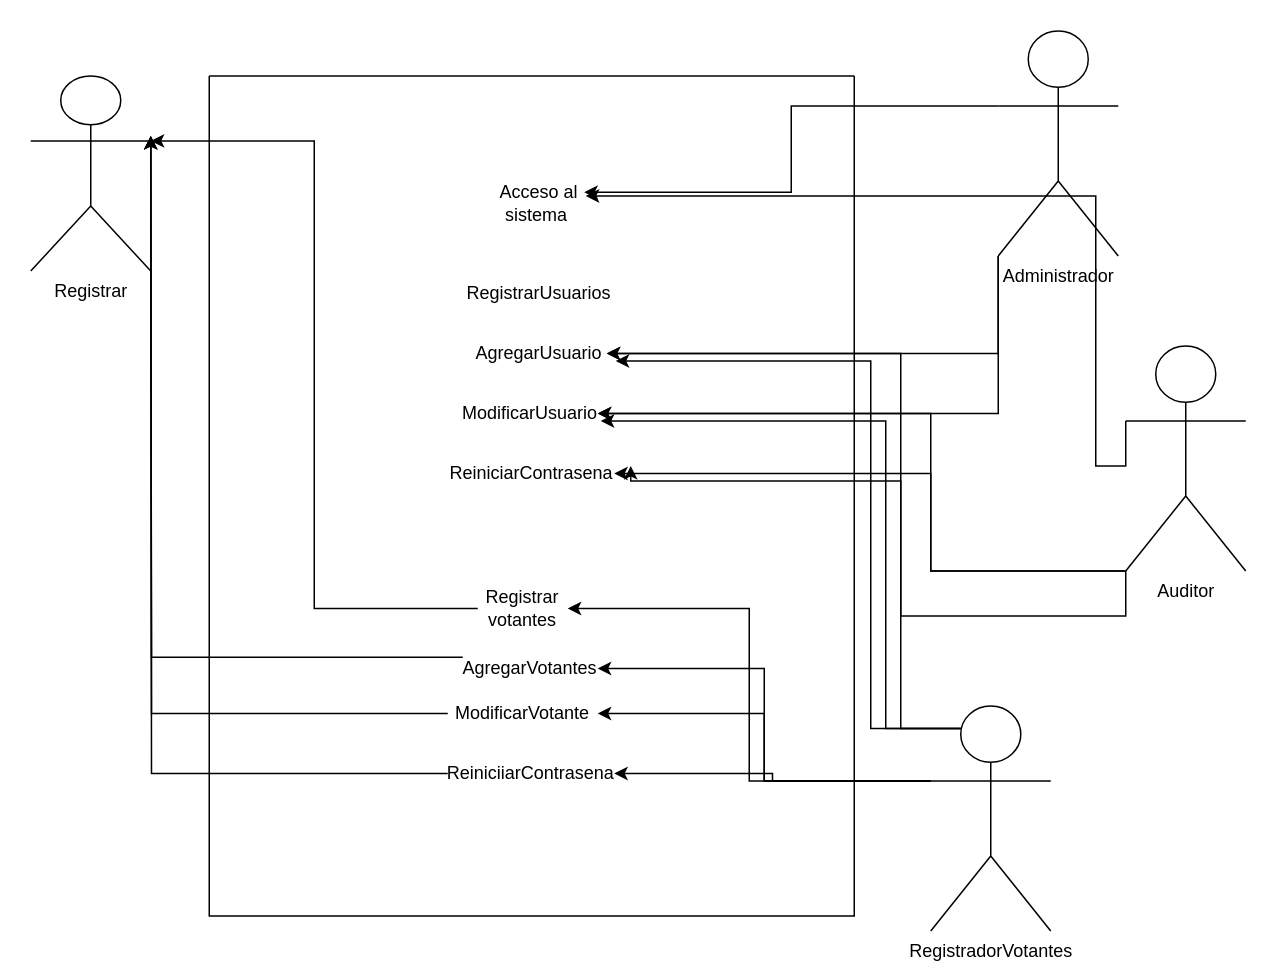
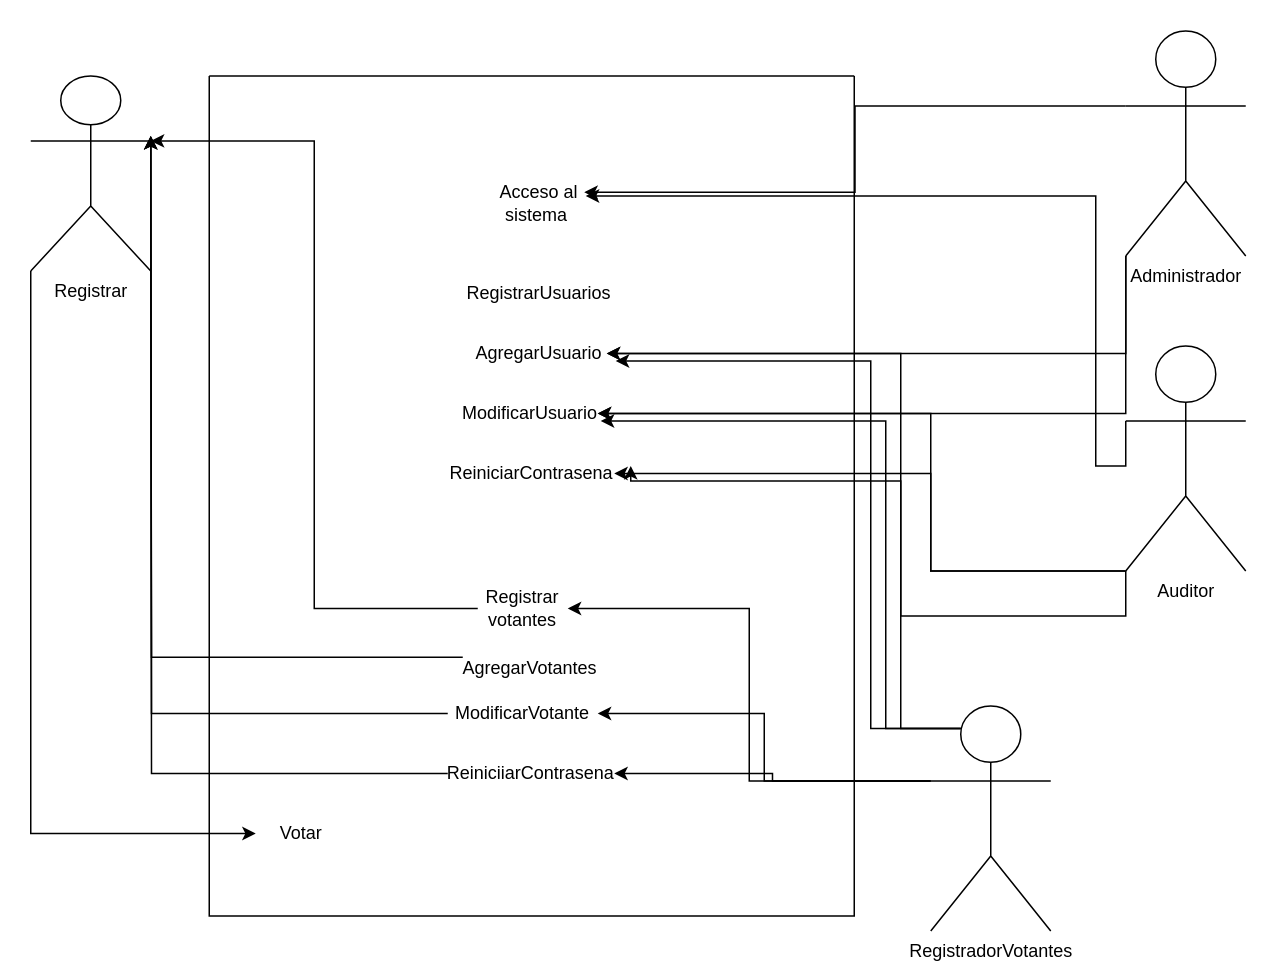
  <mxCell id="0" />
  <mxCell id="1" parent="0" />
+ <mxCell id="2" style="edgeStyle=orthogonalEdgeStyle;rounded=0;orthogonalLoop=1;jettySize=auto;html=1;exitX=0;exitY=1;exitDx=0;exitDy=0;exitPerimeter=0;entryX=0;entryY=0.5;entryDx=0;entryDy=0;" edge="1" parent="1" source="3" target="27"><mxGeometry relative="1" as="geometry" /></mxCell>
  <mxCell id="3" value="Registrar" style="shape=umlActor;verticalLabelPosition=bottom;verticalAlign=top;html=1;outlineConnect=0;" vertex="1" parent="1"><mxGeometry x="20" y="50" width="80" height="130" as="geometry" /></mxCell>
  <mxCell id="4" style="edgeStyle=orthogonalEdgeStyle;rounded=0;orthogonalLoop=1;jettySize=auto;html=1;exitX=0;exitY=0.333;exitDx=0;exitDy=0;exitPerimeter=0;entryX=1;entryY=0.25;entryDx=0;entryDy=0;" edge="1" parent="1" source="7" target="22"><mxGeometry relative="1" as="geometry" /></mxCell>
  <mxCell id="5" style="edgeStyle=orthogonalEdgeStyle;rounded=0;orthogonalLoop=1;jettySize=auto;html=1;exitX=0;exitY=1;exitDx=0;exitDy=0;exitPerimeter=0;entryX=1;entryY=0.5;entryDx=0;entryDy=0;" edge="1" parent="1" source="7" target="29"><mxGeometry relative="1" as="geometry" /></mxCell>
  <mxCell id="6" style="edgeStyle=orthogonalEdgeStyle;rounded=0;orthogonalLoop=1;jettySize=auto;html=1;exitX=0;exitY=1;exitDx=0;exitDy=0;exitPerimeter=0;entryX=1;entryY=0.5;entryDx=0;entryDy=0;" edge="1" parent="1" source="7" target="30"><mxGeometry relative="1" as="geometry" /></mxCell>
- <mxCell id="7" value="Administrador" style="shape=umlActor;verticalLabelPosition=bottom;verticalAlign=top;html=1;outlineConnect=0;" vertex="1" parent="1"><mxGeometry x="665" y="20" width="80" height="150" as="geometry" /></mxCell>
+ <mxCell id="7" value="Administrador" style="shape=umlActor;verticalLabelPosition=bottom;verticalAlign=top;html=1;outlineConnect=0;" vertex="1" parent="1"><mxGeometry x="750" y="20" width="80" height="150" as="geometry" /></mxCell>
  <mxCell id="8" style="edgeStyle=orthogonalEdgeStyle;rounded=0;orthogonalLoop=1;jettySize=auto;html=1;exitX=0;exitY=0.333;exitDx=0;exitDy=0;exitPerimeter=0;entryX=1;entryY=0.5;entryDx=0;entryDy=0;" edge="1" parent="1" source="15" target="26"><mxGeometry relative="1" as="geometry" /></mxCell>
- <mxCell id="9" style="edgeStyle=orthogonalEdgeStyle;rounded=0;orthogonalLoop=1;jettySize=auto;html=1;exitX=0;exitY=0.333;exitDx=0;exitDy=0;exitPerimeter=0;entryX=1;entryY=0.5;entryDx=0;entryDy=0;" edge="1" parent="1" source="15" target="23"><mxGeometry relative="1" as="geometry" /></mxCell>
  <mxCell id="10" style="edgeStyle=orthogonalEdgeStyle;rounded=0;orthogonalLoop=1;jettySize=auto;html=1;exitX=0;exitY=0.333;exitDx=0;exitDy=0;exitPerimeter=0;entryX=1;entryY=0.5;entryDx=0;entryDy=0;" edge="1" parent="1" source="15" target="24"><mxGeometry relative="1" as="geometry" /></mxCell>
  <mxCell id="11" style="edgeStyle=orthogonalEdgeStyle;rounded=0;orthogonalLoop=1;jettySize=auto;html=1;exitX=0;exitY=0.333;exitDx=0;exitDy=0;exitPerimeter=0;entryX=1;entryY=0.5;entryDx=0;entryDy=0;" edge="1" parent="1" source="15" target="25"><mxGeometry relative="1" as="geometry" /></mxCell>
  <mxCell id="12" style="edgeStyle=orthogonalEdgeStyle;rounded=0;orthogonalLoop=1;jettySize=auto;html=1;exitX=0.25;exitY=0.1;exitDx=0;exitDy=0;exitPerimeter=0;" edge="1" parent="1" source="15"><mxGeometry relative="1" as="geometry"><mxPoint x="410" y="240" as="targetPoint" /><Array as="points"><mxPoint x="580" y="485" /><mxPoint x="580" y="240" /></Array></mxGeometry></mxCell>
  <mxCell id="13" style="edgeStyle=orthogonalEdgeStyle;rounded=0;orthogonalLoop=1;jettySize=auto;html=1;exitX=0.25;exitY=0.1;exitDx=0;exitDy=0;exitPerimeter=0;" edge="1" parent="1" source="15"><mxGeometry relative="1" as="geometry"><mxPoint x="400" y="280" as="targetPoint" /><Array as="points"><mxPoint x="590" y="485" /><mxPoint x="590" y="280" /></Array></mxGeometry></mxCell>
  <mxCell id="14" style="edgeStyle=orthogonalEdgeStyle;rounded=0;orthogonalLoop=1;jettySize=auto;html=1;exitX=0.25;exitY=0.1;exitDx=0;exitDy=0;exitPerimeter=0;" edge="1" parent="1" source="15"><mxGeometry relative="1" as="geometry"><mxPoint x="420" y="310" as="targetPoint" /><Array as="points"><mxPoint x="600" y="485" /><mxPoint x="600" y="320" /><mxPoint x="420" y="320" /></Array></mxGeometry></mxCell>
  <mxCell id="15" value="RegistradorVotantes" style="shape=umlActor;verticalLabelPosition=bottom;verticalAlign=top;html=1;outlineConnect=0;" vertex="1" parent="1"><mxGeometry x="620" y="470" width="80" height="150" as="geometry" /></mxCell>
  <mxCell id="16" style="edgeStyle=orthogonalEdgeStyle;rounded=0;orthogonalLoop=1;jettySize=auto;html=1;exitX=0;exitY=0.333;exitDx=0;exitDy=0;exitPerimeter=0;" edge="1" parent="1" source="20"><mxGeometry relative="1" as="geometry"><mxPoint x="390" y="130" as="targetPoint" /><Array as="points"><mxPoint x="730" y="310" /><mxPoint x="730" y="130" /></Array></mxGeometry></mxCell>
  <mxCell id="17" style="edgeStyle=orthogonalEdgeStyle;rounded=0;orthogonalLoop=1;jettySize=auto;html=1;exitX=0;exitY=1;exitDx=0;exitDy=0;exitPerimeter=0;entryX=1;entryY=0.5;entryDx=0;entryDy=0;" edge="1" parent="1" source="20" target="29"><mxGeometry relative="1" as="geometry"><Array as="points"><mxPoint x="600" y="410" /><mxPoint x="600" y="235" /></Array></mxGeometry></mxCell>
  <mxCell id="18" style="edgeStyle=orthogonalEdgeStyle;rounded=0;orthogonalLoop=1;jettySize=auto;html=1;exitX=0;exitY=1;exitDx=0;exitDy=0;exitPerimeter=0;entryX=1;entryY=0.5;entryDx=0;entryDy=0;" edge="1" parent="1" source="20" target="30"><mxGeometry relative="1" as="geometry"><Array as="points"><mxPoint x="620" y="275" /></Array></mxGeometry></mxCell>
  <mxCell id="19" style="edgeStyle=orthogonalEdgeStyle;rounded=0;orthogonalLoop=1;jettySize=auto;html=1;exitX=0;exitY=1;exitDx=0;exitDy=0;exitPerimeter=0;entryX=1;entryY=0.5;entryDx=0;entryDy=0;" edge="1" parent="1" source="20" target="31"><mxGeometry relative="1" as="geometry"><Array as="points"><mxPoint x="620" y="315" /></Array></mxGeometry></mxCell>
  <mxCell id="20" value="Auditor" style="shape=umlActor;verticalLabelPosition=bottom;verticalAlign=top;html=1;outlineConnect=0;" vertex="1" parent="1"><mxGeometry x="750" y="230" width="80" height="150" as="geometry" /></mxCell>
  <mxCell id="21" value="" style="swimlane;startSize=0;" vertex="1" parent="1"><mxGeometry x="139" y="50" width="430" height="560" as="geometry" /></mxCell>
  <mxCell id="22" value="Acceso al sistema&amp;nbsp;" style="text;html=1;strokeColor=none;fillColor=none;align=center;verticalAlign=middle;whiteSpace=wrap;rounded=0;" vertex="1" parent="21"><mxGeometry x="190" y="70" width="60" height="30" as="geometry" /></mxCell>
  <mxCell id="23" value="AgregarVotantes" style="text;html=1;strokeColor=none;fillColor=none;align=center;verticalAlign=middle;whiteSpace=wrap;rounded=0;" vertex="1" parent="21"><mxGeometry x="169" y="380" width="90" height="30" as="geometry" /></mxCell>
  <mxCell id="24" value="ModificarVotante" style="text;html=1;strokeColor=none;fillColor=none;align=center;verticalAlign=middle;whiteSpace=wrap;rounded=0;" vertex="1" parent="21"><mxGeometry x="159" y="410" width="100" height="30" as="geometry" /></mxCell>
  <mxCell id="25" value="ReiniciiarContrasena" style="text;html=1;strokeColor=none;fillColor=none;align=center;verticalAlign=middle;whiteSpace=wrap;rounded=0;" vertex="1" parent="21"><mxGeometry x="159" y="450" width="111" height="30" as="geometry" /></mxCell>
  <mxCell id="26" value="Registrar votantes" style="text;html=1;strokeColor=none;fillColor=none;align=center;verticalAlign=middle;whiteSpace=wrap;rounded=0;" vertex="1" parent="21"><mxGeometry x="179" y="340" width="60" height="30" as="geometry" /></mxCell>
+ <mxCell id="27" value="Votar" style="text;html=1;strokeColor=none;fillColor=none;align=center;verticalAlign=middle;whiteSpace=wrap;rounded=0;" vertex="1" parent="21"><mxGeometry x="31" y="490" width="61" height="30" as="geometry" /></mxCell>
  <mxCell id="28" value="RegistrarUsuarios" style="text;html=1;strokeColor=none;fillColor=none;align=center;verticalAlign=middle;whiteSpace=wrap;rounded=0;" vertex="1" parent="21"><mxGeometry x="170" y="130" width="100" height="30" as="geometry" /></mxCell>
  <mxCell id="29" value="AgregarUsuario" style="text;html=1;strokeColor=none;fillColor=none;align=center;verticalAlign=middle;whiteSpace=wrap;rounded=0;" vertex="1" parent="21"><mxGeometry x="175" y="170" width="90" height="30" as="geometry" /></mxCell>
  <mxCell id="30" value="ModificarUsuario" style="text;html=1;strokeColor=none;fillColor=none;align=center;verticalAlign=middle;whiteSpace=wrap;rounded=0;" vertex="1" parent="21"><mxGeometry x="169" y="210" width="90" height="30" as="geometry" /></mxCell>
  <mxCell id="31" value="ReiniciarContrasena" style="text;html=1;strokeColor=none;fillColor=none;align=center;verticalAlign=middle;whiteSpace=wrap;rounded=0;" vertex="1" parent="21"><mxGeometry x="160" y="250" width="110" height="30" as="geometry" /></mxCell>
  <mxCell id="32" style="edgeStyle=orthogonalEdgeStyle;rounded=0;orthogonalLoop=1;jettySize=auto;html=1;exitX=0;exitY=0.5;exitDx=0;exitDy=0;entryX=1;entryY=0.333;entryDx=0;entryDy=0;entryPerimeter=0;" edge="1" parent="1" source="26" target="3"><mxGeometry relative="1" as="geometry" /></mxCell>
  <mxCell id="33" style="edgeStyle=orthogonalEdgeStyle;rounded=0;orthogonalLoop=1;jettySize=auto;html=1;exitX=0;exitY=0.25;exitDx=0;exitDy=0;" edge="1" parent="1" source="23"><mxGeometry relative="1" as="geometry"><mxPoint x="100" y="90" as="targetPoint" /></mxGeometry></mxCell>
  <mxCell id="34" style="edgeStyle=orthogonalEdgeStyle;rounded=0;orthogonalLoop=1;jettySize=auto;html=1;exitX=0;exitY=0.5;exitDx=0;exitDy=0;" edge="1" parent="1" source="24"><mxGeometry relative="1" as="geometry"><mxPoint x="100" y="90" as="targetPoint" /></mxGeometry></mxCell>
  <mxCell id="35" style="edgeStyle=orthogonalEdgeStyle;rounded=0;orthogonalLoop=1;jettySize=auto;html=1;exitX=0;exitY=0.5;exitDx=0;exitDy=0;" edge="1" parent="1" source="25"><mxGeometry relative="1" as="geometry"><mxPoint x="100" y="90" as="targetPoint" /></mxGeometry></mxCell>
